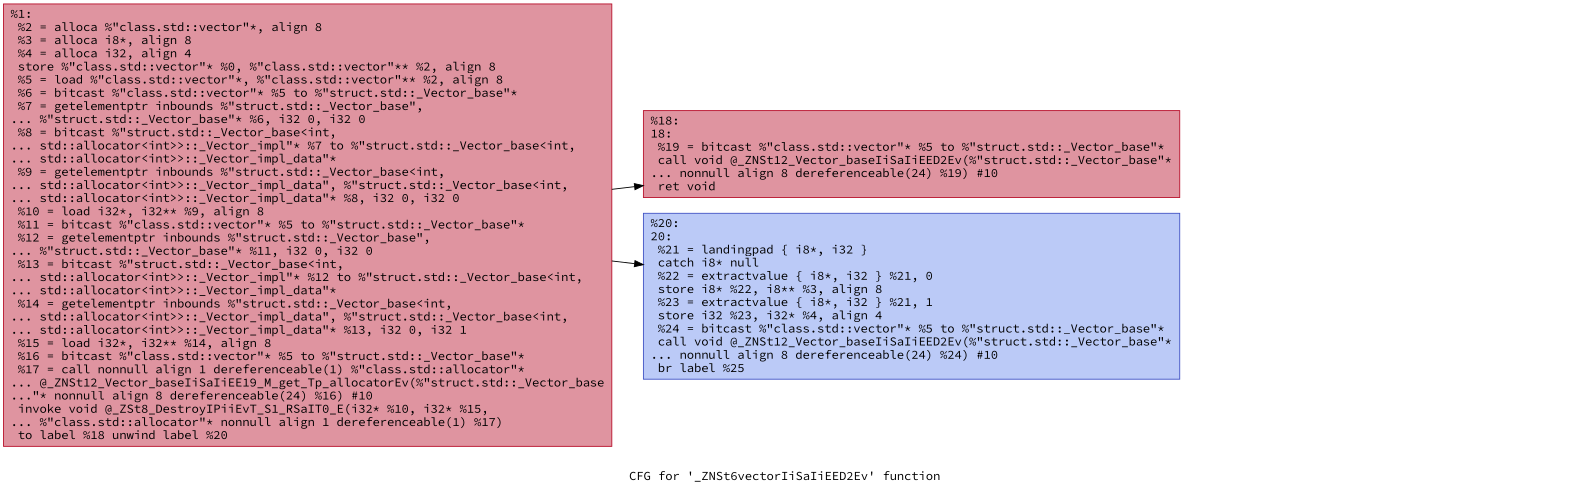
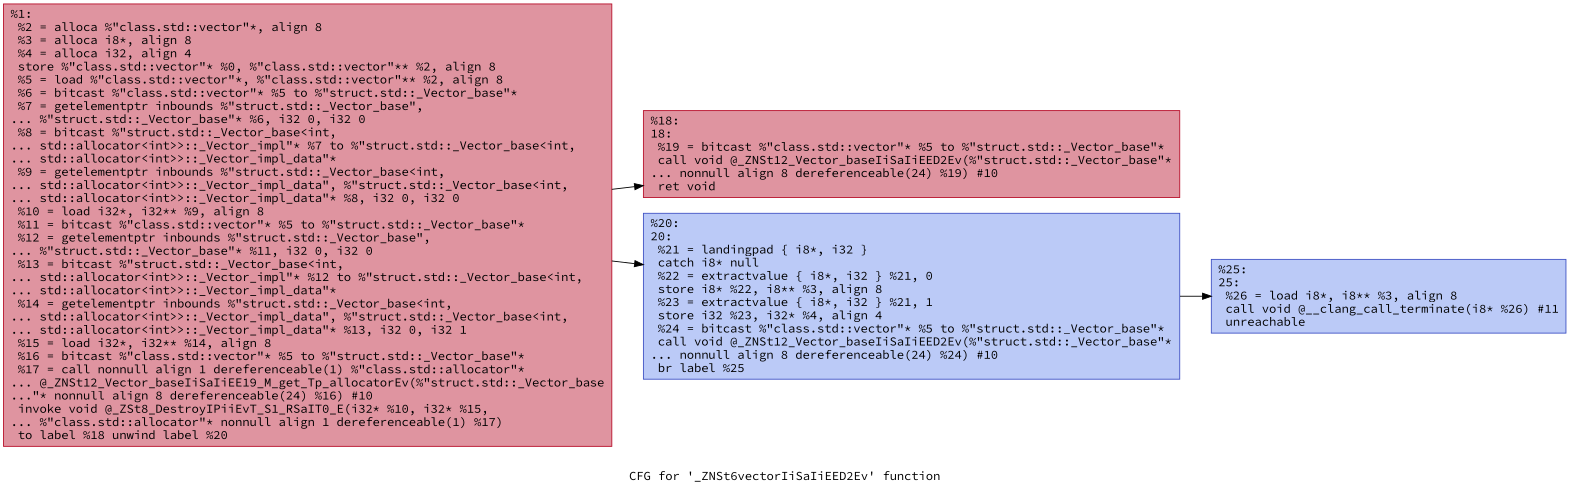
  digraph {
    label="CFG for '_ZNSt6vectorIiSaIiEED2Ev' function"
    rankdir=LR
    fontname="Source Code Pro"
    node [color="#b70d28ff" fillcolor="#b70d2870" shape=record style=filled fontname="Source Code Pro"]
    edge [fontname="Source Code Pro"]
    n1 [label="{%1:\l  %2 = alloca %\"class.std::vector\"*, align 8\l  %3 = alloca i8*, align 8\l  %4 = alloca i32, align 4\l  store %\"class.std::vector\"* %0, %\"class.std::vector\"** %2, align 8\l  %5 = load %\"class.std::vector\"*, %\"class.std::vector\"** %2, align 8\l  %6 = bitcast %\"class.std::vector\"* %5 to %\"struct.std::_Vector_base\"*\l  %7 = getelementptr inbounds %\"struct.std::_Vector_base\",\l... %\"struct.std::_Vector_base\"* %6, i32 0, i32 0\l  %8 = bitcast %\"struct.std::_Vector_base\<int,\l... std::allocator\<int\>\>::_Vector_impl\"* %7 to %\"struct.std::_Vector_base\<int,\l... std::allocator\<int\>\>::_Vector_impl_data\"*\l  %9 = getelementptr inbounds %\"struct.std::_Vector_base\<int,\l... std::allocator\<int\>\>::_Vector_impl_data\", %\"struct.std::_Vector_base\<int,\l... std::allocator\<int\>\>::_Vector_impl_data\"* %8, i32 0, i32 0\l  %10 = load i32*, i32** %9, align 8\l  %11 = bitcast %\"class.std::vector\"* %5 to %\"struct.std::_Vector_base\"*\l  %12 = getelementptr inbounds %\"struct.std::_Vector_base\",\l... %\"struct.std::_Vector_base\"* %11, i32 0, i32 0\l  %13 = bitcast %\"struct.std::_Vector_base\<int,\l... std::allocator\<int\>\>::_Vector_impl\"* %12 to %\"struct.std::_Vector_base\<int,\l... std::allocator\<int\>\>::_Vector_impl_data\"*\l  %14 = getelementptr inbounds %\"struct.std::_Vector_base\<int,\l... std::allocator\<int\>\>::_Vector_impl_data\", %\"struct.std::_Vector_base\<int,\l... std::allocator\<int\>\>::_Vector_impl_data\"* %13, i32 0, i32 1\l  %15 = load i32*, i32** %14, align 8\l  %16 = bitcast %\"class.std::vector\"* %5 to %\"struct.std::_Vector_base\"*\l  %17 = call nonnull align 1 dereferenceable(1) %\"class.std::allocator\"*\l... @_ZNSt12_Vector_baseIiSaIiEE19_M_get_Tp_allocatorEv(%\"struct.std::_Vector_base\l...\"* nonnull align 8 dereferenceable(24) %16) #10\l  invoke void @_ZSt8_DestroyIPiiEvT_S1_RSaIT0_E(i32* %10, i32* %15,\l... %\"class.std::allocator\"* nonnull align 1 dereferenceable(1) %17)\l          to label %18 unwind label %20\l}"]
    n2 [label="{%18:\l18:                                               \l  %19 = bitcast %\"class.std::vector\"* %5 to %\"struct.std::_Vector_base\"*\l  call void @_ZNSt12_Vector_baseIiSaIiEED2Ev(%\"struct.std::_Vector_base\"*\l... nonnull align 8 dereferenceable(24) %19) #10\l  ret void\l}"]
    n3 [color="#3d50c3ff" fillcolor="#6687ed70" label="{%20:\l20:                                               \l  %21 = landingpad \{ i8*, i32 \}\l          catch i8* null\l  %22 = extractvalue \{ i8*, i32 \} %21, 0\l  store i8* %22, i8** %3, align 8\l  %23 = extractvalue \{ i8*, i32 \} %21, 1\l  store i32 %23, i32* %4, align 4\l  %24 = bitcast %\"class.std::vector\"* %5 to %\"struct.std::_Vector_base\"*\l  call void @_ZNSt12_Vector_baseIiSaIiEED2Ev(%\"struct.std::_Vector_base\"*\l... nonnull align 8 dereferenceable(24) %24) #10\l  br label %25\l}"]
+   n4 [color="#3d50c3ff" fillcolor="#6687ed70" label="{%25:\l25:                                               \l  %26 = load i8*, i8** %3, align 8\l  call void @__clang_call_terminate(i8* %26) #11\l  unreachable\l}"]
    n1 -> n2
    n1 -> n3
+   n3 -> n4
  }
